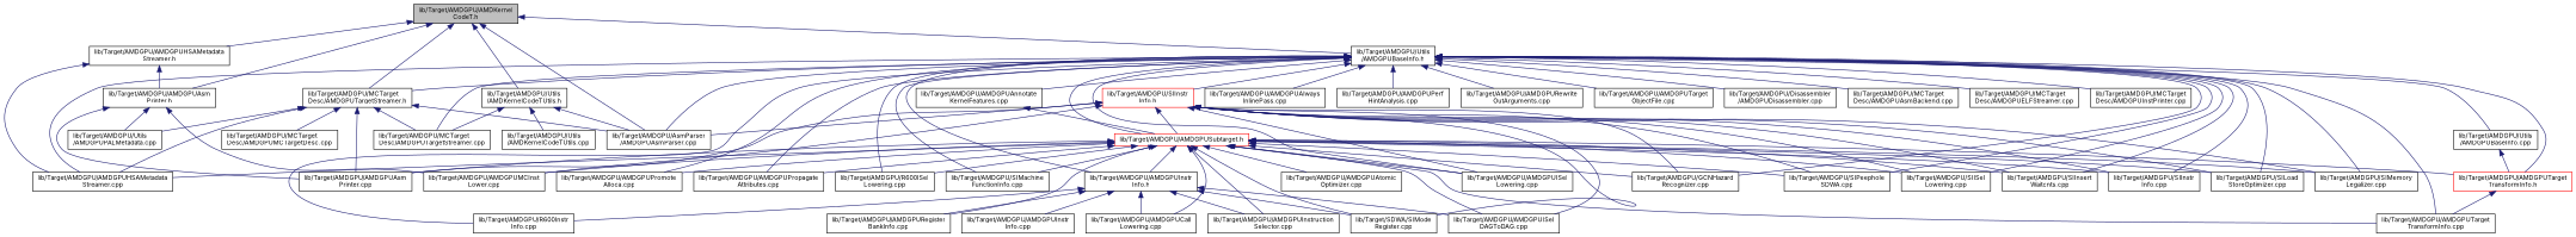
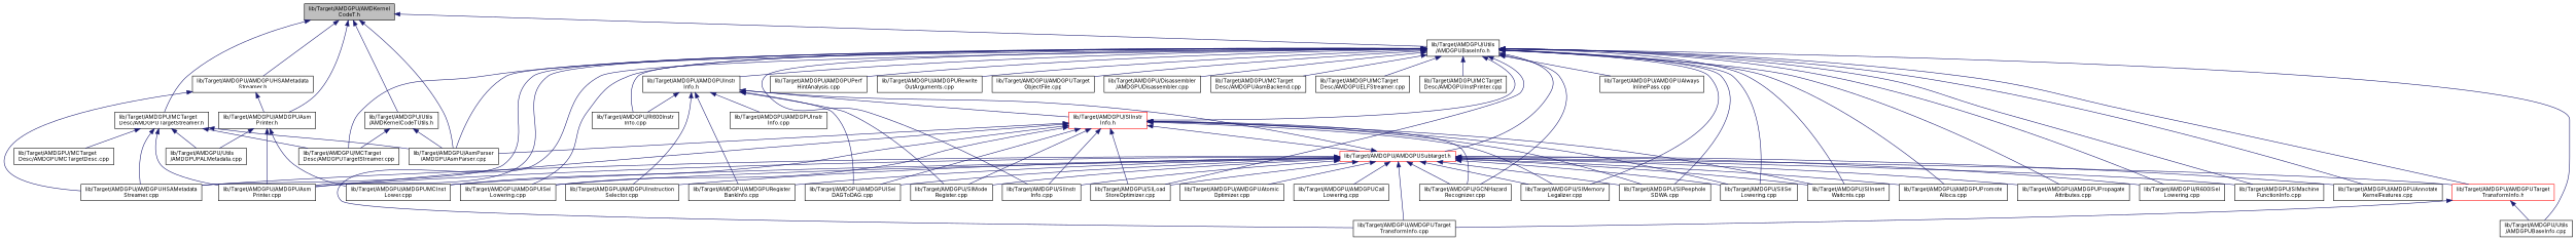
  digraph {
    fontname=Inter
    node [color=black fontname=Inter fontsize=10 shape=box]
    edge [color=midnightblue dir=back fontname=Inter fontsize=10 labelfontname=Helvetica labelfontsize=10 style=solid]
    n1 [fillcolor=grey75 fontcolor=black height=0.2 label="lib/Target/AMDGPU/AMDKernel\lCodeT.h" style=filled width=0.4]
    n2 [height=0.2 label="lib/Target/AMDGPU/AMDGPUAsm\lPrinter.h" width=0.4]
    n3 [height=0.2 label="lib/Target/AMDGPU/AMDGPUHSAMetadata\lStreamer.h" width=0.4]
    n4 [height=0.2 label="lib/Target/AMDGPU/AsmParser\l/AMDGPUAsmParser.cpp" width=0.4]
    n5 [height=0.2 label="lib/Target/AMDGPU/MCTarget\lDesc/AMDGPUTargetStreamer.h" width=0.4]
    n6 [height=0.2 label="lib/Target/AMDGPU/Utils\l/AMDGPUBaseInfo.h" width=0.4]
    n7 [height=0.2 label="lib/Target/AMDGPU/Utils\l/AMDKernelCodeTUtils.h" width=0.4]
    n8 [height=0.2 label="lib/Target/AMDGPU/AMDGPUAsm\lPrinter.cpp" width=0.4]
    n9 [height=0.2 label="lib/Target/AMDGPU/AMDGPUMCInst\lLower.cpp" width=0.4]
    n10 [height=0.2 label="lib/Target/AMDGPU/Utils\l/AMDGPUPALMetadata.cpp" width=0.4]
    n11 [height=0.2 label="lib/Target/AMDGPU/AMDGPUHSAMetadata\lStreamer.cpp" width=0.4]
    n12 [height=0.2 label="lib/Target/AMDGPU/MCTarget\lDesc/AMDGPUMCTargetDesc.cpp" width=0.4]
    n13 [height=0.2 label="lib/Target/AMDGPU/MCTarget\lDesc/AMDGPUTargetStreamer.cpp" width=0.4]
    n14 [height=0.2 label="lib/Target/AMDGPU/AMDGPUAlways\lInlinePass.cpp" width=0.4]
    n15 [height=0.2 label="lib/Target/AMDGPU/AMDGPUAnnotate\lKernelFeatures.cpp" width=0.4]
    n16 [height=0.2 label="lib/Target/AMDGPU/AMDGPUISel\lLowering.cpp" width=0.4]
    n17 [height=0.2 label="lib/Target/AMDGPU/AMDGPUInstr\lInfo.h" width=0.4]
    n18 [height=0.2 label="lib/Target/AMDGPU/R600Instr\lInfo.cpp" width=0.4]
    n19 [color=red height=0.2 label="lib/Target/AMDGPU/SIInstr\lInfo.h" width=0.4]
    n20 [color=red height=0.2 label="lib/Target/AMDGPU/AMDGPUSubtarget.h" width=0.4]
    n21 [height=0.2 label="lib/Target/AMDGPU/AMDGPUPromote\lAlloca.cpp" width=0.4]
    n22 [height=0.2 label="lib/Target/AMDGPU/AMDGPUPropagate\lAttributes.cpp" width=0.4]
    n23 [height=0.2 label="lib/Target/AMDGPU/AMDGPUTarget\lTransformInfo.cpp" width=0.4]
    n24 [color=red height=0.2 label="lib/Target/AMDGPU/AMDGPUTarget\lTransformInfo.h" width=0.4]
    n25 [height=0.2 label="lib/Target/AMDGPU/Utils\l/AMDGPUBaseInfo.cpp" width=0.4]
    n26 [height=0.2 label="lib/Target/AMDGPU/GCNHazard\lRecognizer.cpp" width=0.4]
    n27 [height=0.2 label="lib/Target/AMDGPU/R600ISel\lLowering.cpp" width=0.4]
    n28 [height=0.2 label="lib/Target/AMDGPU/SIISel\lLowering.cpp" width=0.4]
    n29 [height=0.2 label="lib/Target/AMDGPU/SIInsert\lWaitcnts.cpp" width=0.4]
    n30 [height=0.2 label="lib/Target/AMDGPU/SIInstr\lInfo.cpp" width=0.4]
    n31 [height=0.2 label="lib/Target/AMDGPU/SILoad\lStoreOptimizer.cpp" width=0.4]
    n32 [height=0.2 label="lib/Target/AMDGPU/SIMachine\lFunctionInfo.cpp" width=0.4]
    n33 [height=0.2 label="lib/Target/AMDGPU/SIMemory\lLegalizer.cpp" width=0.4]
    n34 [height=0.2 label="lib/Target/AMDGPU/SIPeephole\lSDWA.cpp" width=0.4]
    n35 [height=0.2 label="lib/Target/AMDGPU/AMDGPUPerf\lHintAnalysis.cpp" width=0.4]
    n36 [height=0.2 label="lib/Target/AMDGPU/AMDGPURewrite\lOutArguments.cpp" width=0.4]
    n37 [height=0.2 label="lib/Target/AMDGPU/AMDGPUTarget\lObjectFile.cpp" width=0.4]
    n38 [height=0.2 label="lib/Target/AMDGPU/Disassembler\l/AMDGPUDisassembler.cpp" width=0.4]
    n39 [height=0.2 label="lib/Target/AMDGPU/MCTarget\lDesc/AMDGPUAsmBackend.cpp" width=0.4]
    n40 [height=0.2 label="lib/Target/AMDGPU/MCTarget\lDesc/AMDGPUELFStreamer.cpp" width=0.4]
    n41 [height=0.2 label="lib/Target/AMDGPU/MCTarget\lDesc/AMDGPUInstPrinter.cpp" width=0.4]
-   n42 [height=0.2 label="lib/Target/AMDGPU/Utils\l/AMDKernelCodeTUtils.cpp" width=0.4]
    n43 [height=0.2 label="lib/Target/AMDGPU/AMDGPUISel\lDAGToDAG.cpp" width=0.4]
    n44 [height=0.2 label="lib/Target/AMDGPU/AMDGPUInstr\lInfo.cpp" width=0.4]
    n45 [height=0.2 label="lib/Target/AMDGPU/AMDGPUInstruction\lSelector.cpp" width=0.4]
    n46 [height=0.2 label="lib/Target/AMDGPU/AMDGPURegister\lBankInfo.cpp" width=0.4]
-   n47 [height=0.2 label="lib/Target/SDWA/SIMode\lRegister.cpp" width=0.4]
+   n47 [height=0.2 label="lib/Target/AMDGPU/SIMode\lRegister.cpp" width=0.4]
    n48 [height=0.2 label="lib/Target/AMDGPU/AMDGPUAtomic\lOptimizer.cpp" width=0.4]
    n49 [height=0.2 label="lib/Target/AMDGPU/AMDGPUCall\lLowering.cpp" width=0.4]
    n1 -> n2
    n1 -> n3
    n1 -> n4
    n1 -> n5
    n1 -> n6
    n1 -> n7
    n2 -> n8
    n2 -> n9
    n2 -> n10
    n3 -> n2
    n3 -> n11
    n5 -> n4
    n5 -> n8
    n5 -> n10
    n5 -> n11
    n5 -> n12
    n5 -> n13
    n6 -> n4
-   n6 -> n5
+   n6 -> n8
    n6 -> n11
    n6 -> n13
    n6 -> n14
    n6 -> n15
    n6 -> n16
    n6 -> n17
    n6 -> n18
    n6 -> n19
    n6 -> n20
    n6 -> n21
    n6 -> n22
    n6 -> n23
    n6 -> n24
    n6 -> n25
    n6 -> n26
    n6 -> n27
    n6 -> n28
    n6 -> n29
    n6 -> n30
    n6 -> n31
    n6 -> n32
    n6 -> n33
    n6 -> n34
    n6 -> n35
    n6 -> n36
    n6 -> n37
    n6 -> n38
    n6 -> n39
    n6 -> n40
    n6 -> n41
    n7 -> n4
    n7 -> n13
-   n7 -> n42
    n17 -> n18
-   n17 -> n49
+   n17 -> n19
    n17 -> n43
    n17 -> n44
    n17 -> n45
    n17 -> n46
    n17 -> n47
    n19 -> n4
    n19 -> n8
    n19 -> n9
    n19 -> n16
    n19 -> n20
    n19 -> n26
    n19 -> n28
    n19 -> n29
    n19 -> n30
    n19 -> n31
    n19 -> n33
    n19 -> n34
    n19 -> n43
    n19 -> n47
    n20 -> n8
    n20 -> n9
    n20 -> n11
-   n15 -> n20
+   n20 -> n15
    n20 -> n16
    n20 -> n17
    n20 -> n21
    n20 -> n22
    n20 -> n23
    n20 -> n24
    n20 -> n26
    n20 -> n27
    n20 -> n28
    n20 -> n29
    n20 -> n30
    n20 -> n31
    n20 -> n32
    n20 -> n33
    n20 -> n34
    n20 -> n43
    n20 -> n45
    n20 -> n46
    n20 -> n47
    n20 -> n48
    n20 -> n49
    n24 -> n23
-   n25 -> n24
+   n24 -> n25
  }
